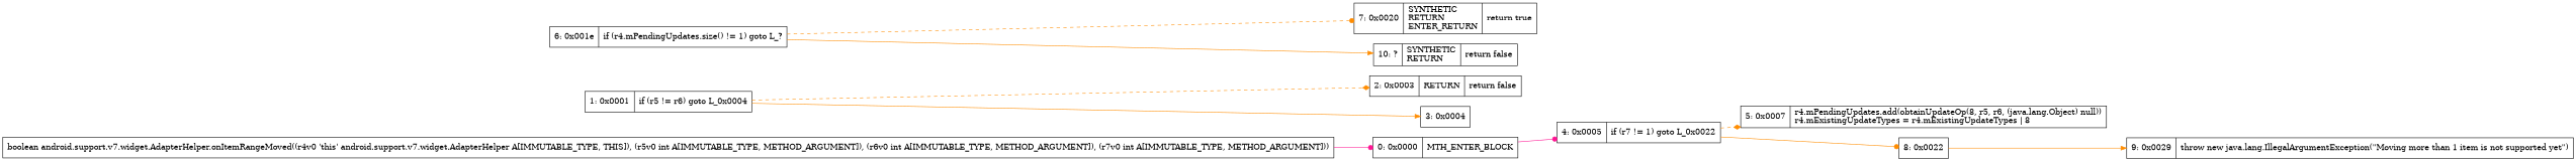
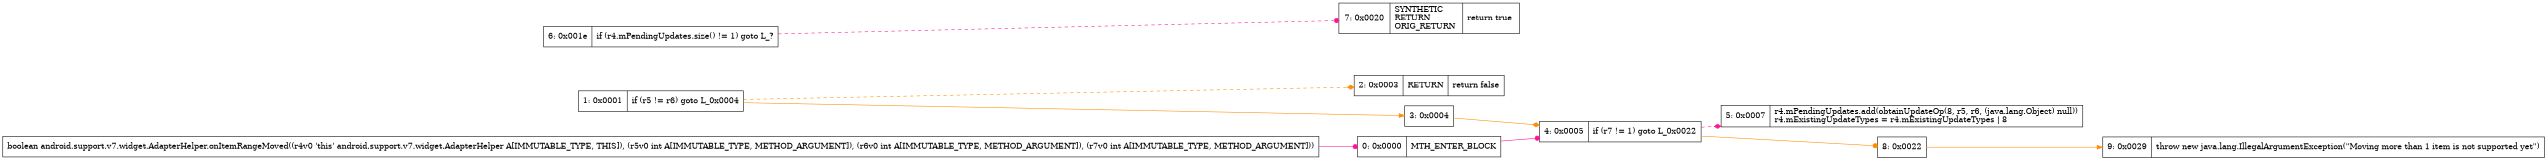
  digraph {
    rankdir=LR
    node [shape=record]
    edge [arrowhead=dot color=darkorange]
    n1 [label="{0\:\ 0x0000|MTH_ENTER_BLOCK\l}"]
    n2 [label="{4\:\ 0x0005|if (r7 != 1) goto L_0x0022\l}"]
    n3 [label="{1\:\ 0x0001|if (r5 != r6) goto L_0x0004\l}"]
    n4 [label="{2\:\ 0x0003|RETURN\l|return false\l}"]
    n5 [label="{3\:\ 0x0004}"]
    n6 [label="{5\:\ 0x0007|r4.mPendingUpdates.add(obtainUpdateOp(8, r5, r6, (java.lang.Object) null))\lr4.mExistingUpdateTypes = r4.mExistingUpdateTypes \| 8\l}"]
    n7 [label="{8\:\ 0x0022}"]
    n8 [label="{9\:\ 0x0029|throw new java.lang.IllegalArgumentException(\"Moving more than 1 item is not supported yet\")\l}"]
    n9 [label="{6\:\ 0x001e|if (r4.mPendingUpdates.size() != 1) goto L_?\l}"]
-   n10 [label="{7\:\ 0x0020|SYNTHETIC\lRETURN\lENTER_RETURN\l|return true\l}"]
-   n11 [label="{10\:\ ?|SYNTHETIC\lRETURN\l|return false\l}"]
+   n10 [label="{7\:\ 0x0020|SYNTHETIC\lRETURN\lORIG_RETURN\l|return true\l}"]
    n12 [label="{boolean android.support.v7.widget.AdapterHelper.onItemRangeMoved((r4v0 'this' android.support.v7.widget.AdapterHelper A[IMMUTABLE_TYPE, THIS]), (r5v0 int A[IMMUTABLE_TYPE, METHOD_ARGUMENT]), (r6v0 int A[IMMUTABLE_TYPE, METHOD_ARGUMENT]), (r7v0 int A[IMMUTABLE_TYPE, METHOD_ARGUMENT])) }"]
    n1 -> n2 [color=deeppink]
-   n2 -> n6 [arrowhead=diamond style=dashed]
+   n2 -> n6 [arrowhead=diamond color=deeppink style=dashed]
    n2 -> n7
    n3 -> n4 [arrowhead=diamond style=dashed]
    n3 -> n5 [arrowhead=normal]
+   n5 -> n2 [arrowhead=diamond]
    n7 -> n8 [arrowhead=normal]
-   n9 -> n10 [style=dashed]
-   n9 -> n11 [arrowhead=normal]
+   n9 -> n10 [color=deeppink style=dashed]
    n12 -> n1 [color=deeppink]
  }
